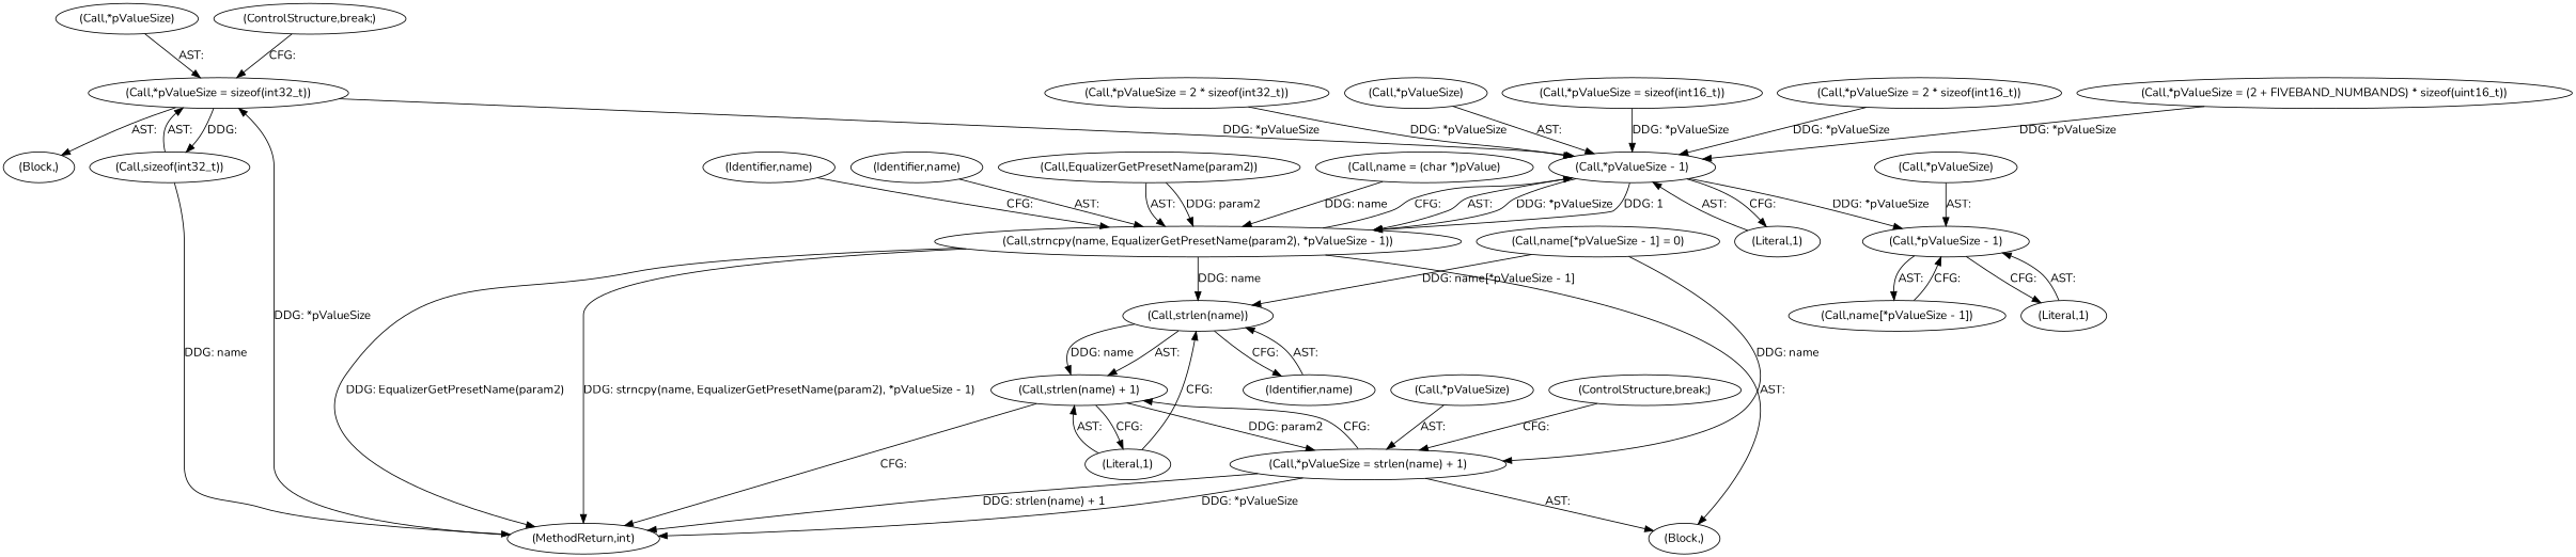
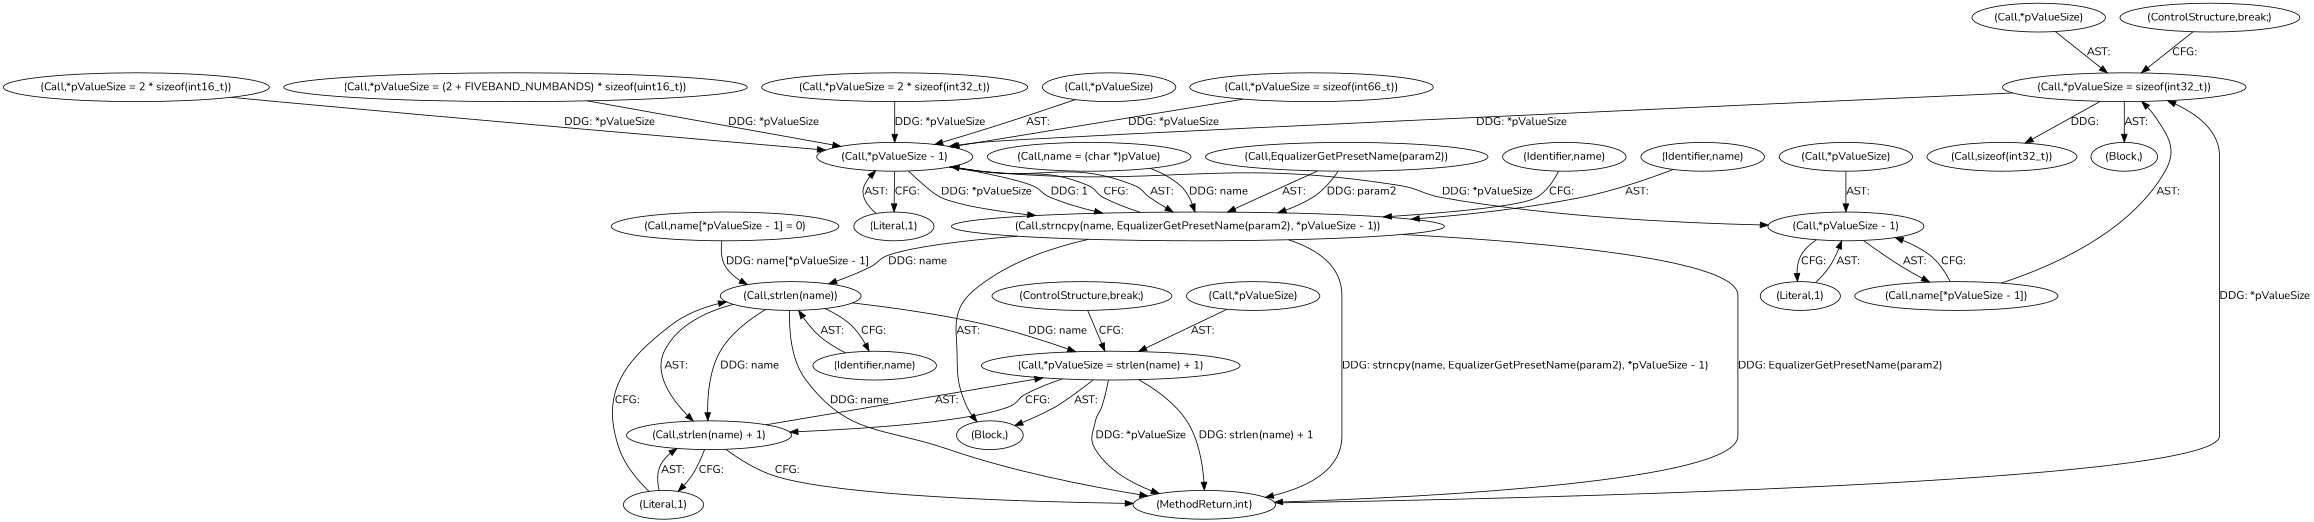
  digraph {
    fontname=Nunito
    node [fontname=Nunito]
    edge [fontname=Nunito]
    n1 [label="(Call,*pValueSize = sizeof(int32_t))"]
    n2 [label="(Call,*pValueSize - 1)"]
    n3 [label="(Call,sizeof(int32_t))"]
    n4 [label="(Block,)"]
    n5 [label="(Call,strncpy(name, EqualizerGetPresetName(param2), *pValueSize - 1))"]
    n6 [label="(Call,*pValueSize - 1)"]
    n7 [label="(Literal,1)"]
    n8 [label="(MethodReturn,int)"]
    n9 [label="(Call,strlen(name))"]
    n10 [label="(Block,)"]
    n11 [label="(Call,name[*pValueSize - 1])"]
    n12 [label="(Literal,1)"]
    n13 [label="(Call,*pValueSize = strlen(name) + 1)"]
    n14 [label="(Call,strlen(name) + 1)"]
    n15 [label="(Identifier,name)"]
    n16 [label="(Literal,1)"]
    n17 [label="(Call,*pValueSize = (2 + FIVEBAND_NUMBANDS) * sizeof(uint16_t))"]
    n18 [label="(Call,*pValueSize)"]
    n19 [label="(Call,*pValueSize)"]
    n20 [label="(Call,EqualizerGetPresetName(param2))"]
    n21 [label="(Call,name = (char *)pValue)"]
    n22 [label="(Call,*pValueSize)"]
    n23 [label="(Identifier,name)"]
    n24 [label="(ControlStructure,break;)"]
    n25 [label="(ControlStructure,break;)"]
    n26 [label="(Call,*pValueSize = 2 * sizeof(int32_t))"]
    n27 [label="(Call,*pValueSize)"]
-   n28 [label="(Call,*pValueSize = sizeof(int16_t))"]
+   n28 [label="(Call,*pValueSize = sizeof(int66_t))"]
    n29 [label="(Call,name[*pValueSize - 1] = 0)"]
    n30 [label="(Call,*pValueSize = 2 * sizeof(int16_t))"]
    n31 [label="(Identifier,name)"]
    n1 -> n2 [label="DDG: *pValueSize"]
    n1 -> n3 [label="DDG: "]
    n1 -> n4 [label="AST: "]
    n2 -> n5 [label="AST: "]
    n2 -> n5 [label="DDG: *pValueSize"]
    n2 -> n5 [label="DDG: 1"]
    n2 -> n6 [label="DDG: *pValueSize"]
    n2 -> n7 [label="CFG: "]
-   n3 -> n1 [label="AST: "]
+   n11 -> n1 [label="AST: "]
    n5 -> n2 [label="CFG: "]
    n5 -> n8 [label="DDG: strncpy(name, EqualizerGetPresetName(param2), *pValueSize - 1)"]
    n5 -> n8 [label="DDG: EqualizerGetPresetName(param2)"]
    n5 -> n9 [label="DDG: name"]
    n5 -> n10 [label="AST: "]
    n6 -> n11 [label="AST: "]
    n6 -> n12 [label="CFG: "]
    n7 -> n2 [label="AST: "]
    n8 -> n1 [label="DDG: *pValueSize"]
-   n3 -> n8 [label="DDG: name"]
-   n29 -> n13 [label="DDG: name"]
+   n9 -> n8 [label="DDG: name"]
+   n9 -> n13 [label="DDG: name"]
    n9 -> n14 [label="AST: "]
    n9 -> n14 [label="DDG: name"]
    n9 -> n15 [label="CFG: "]
    n11 -> n6 [label="CFG: "]
    n12 -> n6 [label="AST: "]
    n13 -> n8 [label="DDG: *pValueSize"]
    n13 -> n8 [label="DDG: strlen(name) + 1"]
    n13 -> n10 [label="AST: "]
    n13 -> n14 [label="CFG: "]
    n14 -> n8 [label="CFG: "]
-   n14 -> n13 [label="DDG: param2"]
+   n14 -> n13 [label="AST: "]
    n14 -> n16 [label="CFG: "]
    n15 -> n9 [label="AST: "]
    n16 -> n9 [label="CFG: "]
    n16 -> n14 [label="AST: "]
    n17 -> n2 [label="DDG: *pValueSize"]
    n18 -> n6 [label="AST: "]
    n19 -> n13 [label="AST: "]
    n20 -> n5 [label="AST: "]
    n20 -> n5 [label="DDG: param2"]
    n21 -> n5 [label="DDG: name"]
    n22 -> n1 [label="AST: "]
    n23 -> n5 [label="CFG: "]
    n24 -> n1 [label="CFG: "]
    n25 -> n13 [label="CFG: "]
    n26 -> n2 [label="DDG: *pValueSize"]
    n27 -> n2 [label="AST: "]
    n28 -> n2 [label="DDG: *pValueSize"]
    n29 -> n9 [label="DDG: name[*pValueSize - 1]"]
    n30 -> n2 [label="DDG: *pValueSize"]
    n31 -> n5 [label="AST: "]
  }
